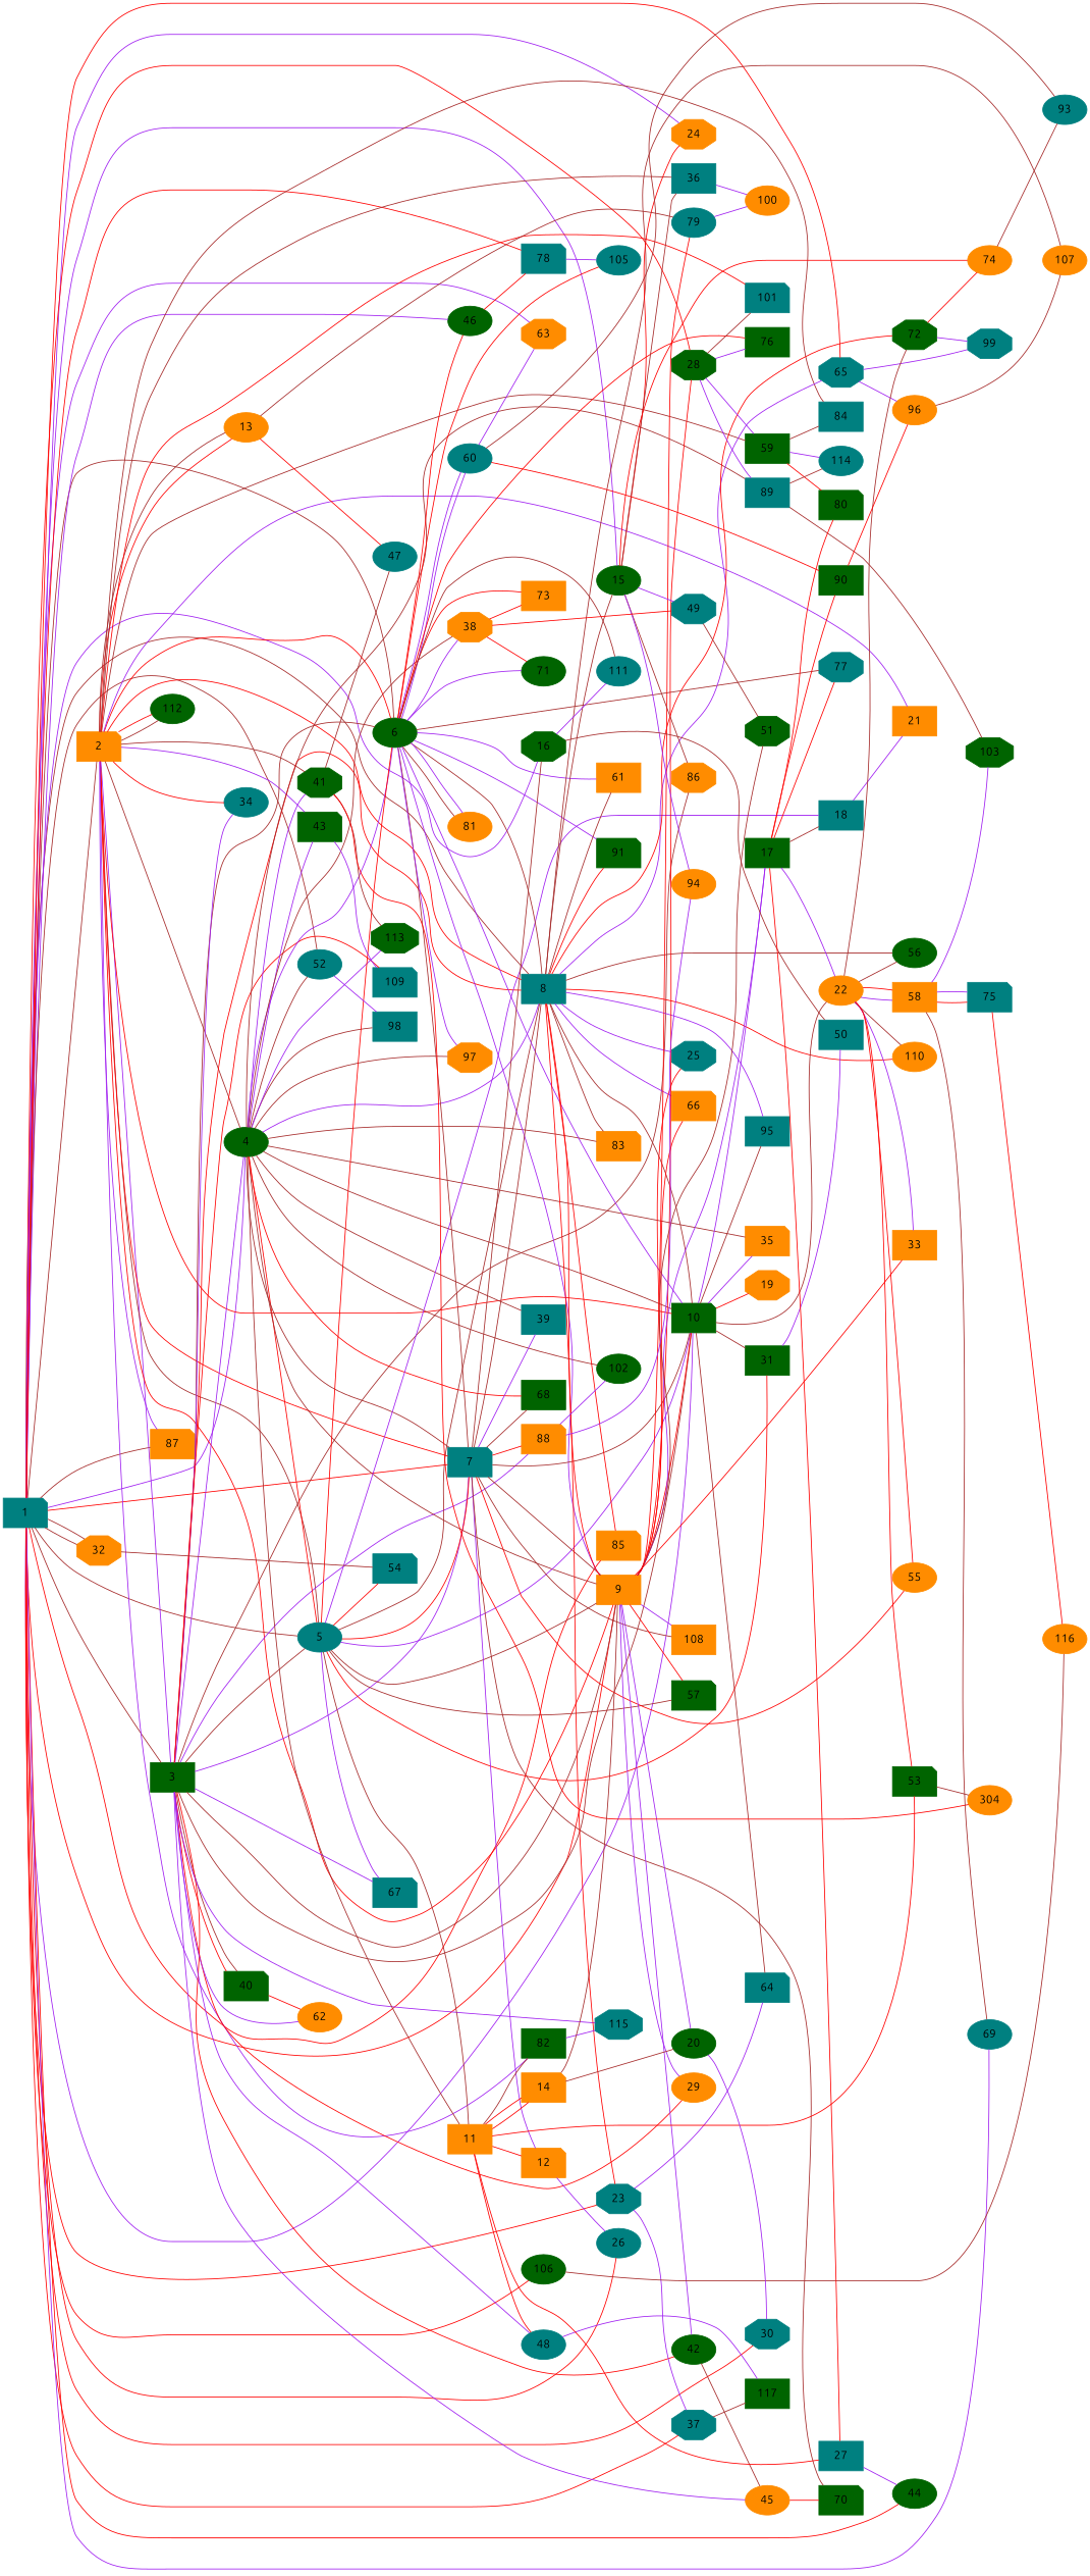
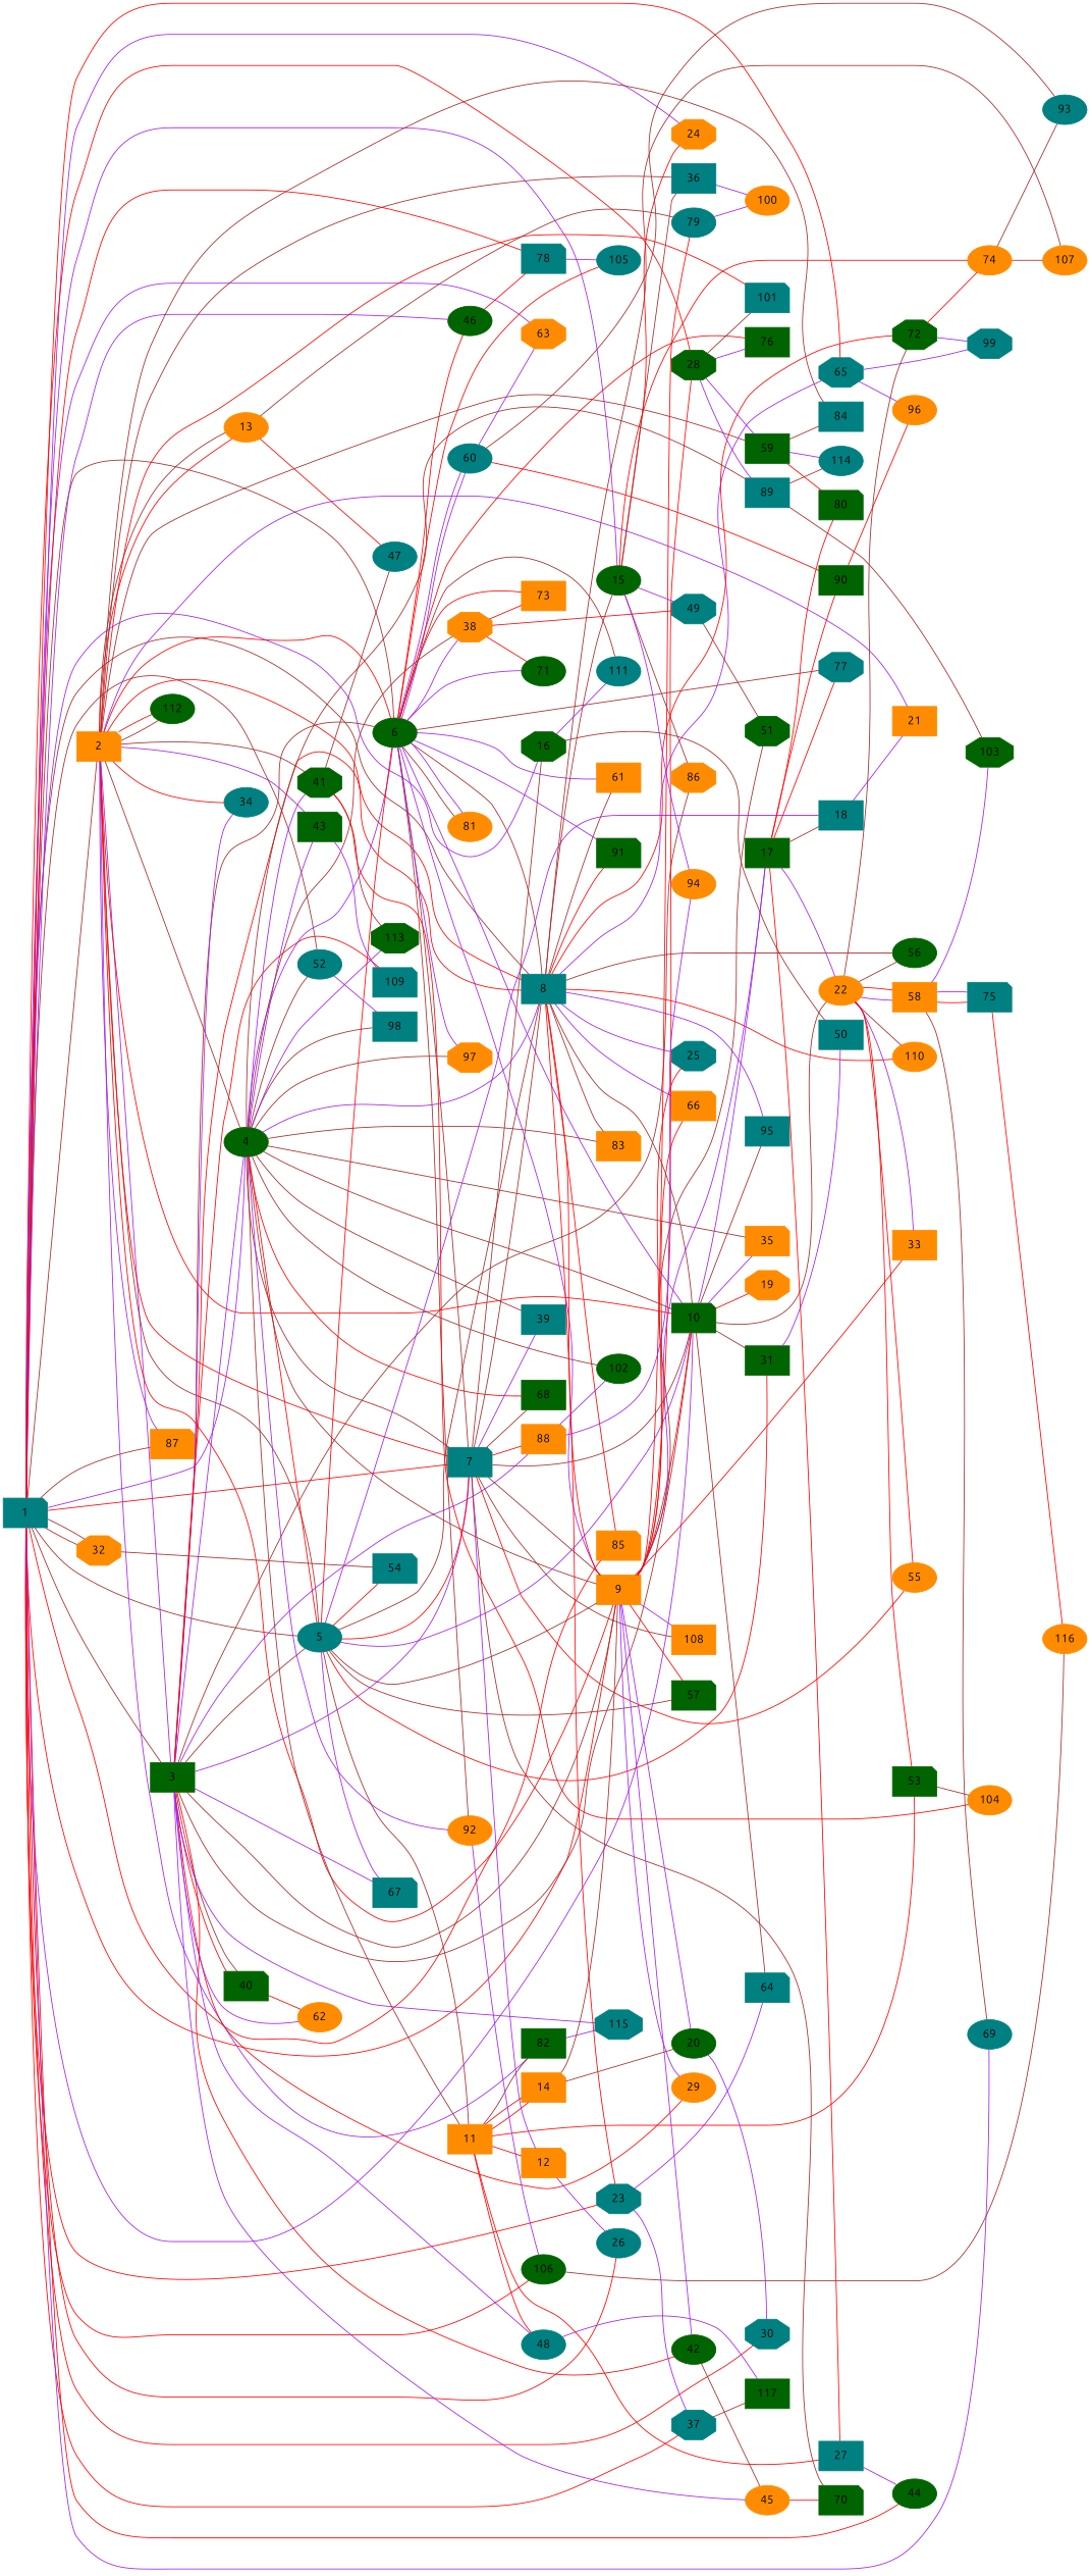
  graph {
    fontname=Ubuntu
    rankdir=LR
    node [color=teal fontname=Ubuntu shape=ellipse style=filled]
    edge [color=brown fontname=Ubuntu]
    1 [shape=note]
    2 [color=darkorange shape=note]
    3 [color=darkgreen shape=box]
    4 [color=darkgreen]
    5
    6 [color=darkgreen]
    7 [shape=note]
    8 [shape=box]
    9 [color=darkorange shape=box]
    10 [color=darkgreen shape=note]
    15 [color=darkgreen]
    16 [color=darkgreen shape=octagon]
    23 [shape=octagon]
    24 [color=darkorange shape=octagon]
    26
    28 [color=darkgreen shape=octagon]
    30 [shape=octagon]
    32 [color=darkorange shape=octagon]
    37 [shape=octagon]
    44 [color=darkgreen]
    46 [color=darkgreen]
    52
    63 [color=darkorange shape=octagon]
    65 [shape=octagon]
    69
    78 [shape=note]
    85 [color=darkorange shape=note]
    87 [color=darkorange shape=note]
    106 [color=darkgreen]
    13 [color=darkorange]
    21 [color=darkorange shape=box]
    34
    36 [shape=box]
    41 [color=darkgreen shape=octagon]
    43 [color=darkgreen shape=note]
    59 [color=darkgreen shape=box]
    82 [color=darkgreen shape=box]
    84 [shape=box]
    101 [shape=note]
    112 [color=darkgreen]
    29 [color=darkorange]
    40 [color=darkgreen shape=note]
    42 [color=darkgreen]
    45 [color=darkorange]
    48
    62 [color=darkorange]
    67 [shape=note]
    86 [color=darkorange shape=octagon]
    88 [color=darkorange shape=note]
    109 [shape=note]
    115 [shape=octagon]
    11 [color=darkorange shape=box]
    35 [color=darkorange shape=note]
    38 [color=darkorange shape=octagon]
    39 [shape=box]
    68 [color=darkgreen shape=box]
    83 [color=darkorange shape=note]
    89 [shape=box]
+   92 [color=darkorange]
    97 [color=darkorange shape=octagon]
    98 [shape=box]
    102 [color=darkgreen]
    113 [color=darkgreen shape=octagon]
    18 [shape=box]
    31 [color=darkgreen shape=box]
    54 [shape=note]
    57 [color=darkgreen shape=note]
    60
    61 [color=darkorange shape=box]
    71 [color=darkgreen]
    73 [color=darkorange shape=box]
    76 [color=darkgreen shape=box]
    77 [shape=octagon]
    81 [color=darkorange]
    91 [color=darkgreen shape=note]
    105
    111
    12 [color=darkorange shape=note]
    55 [color=darkorange]
    70 [color=darkgreen shape=note]
    108 [color=darkorange shape=box]
    25 [shape=octagon]
    56 [color=darkgreen]
    66 [color=darkorange shape=note]
    72 [color=darkgreen shape=octagon]
    95 [shape=box]
    107 [color=darkorange]
    110 [color=darkorange]
    17 [color=darkgreen shape=box]
    20 [color=darkgreen]
    33 [color=darkorange shape=box]
    51 [color=darkgreen shape=octagon]
    79
    19 [color=darkorange shape=octagon]
    22 [color=darkorange]
    64 [shape=note]
    49 [shape=octagon]
    74 [color=darkorange]
    94 [color=darkorange]
    50 [shape=box]
    117 [color=darkgreen shape=box]
    96 [color=darkorange]
    99 [shape=octagon]
    116 [color=darkorange]
    47
    100 [color=darkorange]
-   104 [color=darkorange label=304]
+   104 [color=darkorange]
    80 [color=darkgreen shape=note]
    114
    14 [color=darkorange shape=note]
    27 [shape=box]
    53 [color=darkgreen shape=note]
    103 [color=darkgreen shape=octagon]
    90 [color=darkgreen shape=box]
    93
    58 [color=darkorange shape=box]
    75 [shape=note]
    1 -- 2
    1 -- 3
    1 -- 4 [color=purple]
    1 -- 5
    1 -- 6
    1 -- 7 [color=red]
    1 -- 8
    1 -- 9 [color=red]
    1 -- 10 [color=purple]
    1 -- 15 [color=purple]
    1 -- 16 [color=purple]
    1 -- 23 [color=red]
    1 -- 24 [color=purple]
    1 -- 26 [color=red]
    1 -- 28 [color=red]
    1 -- 30 [color=red]
    1 -- 32
    1 -- 32
    1 -- 37 [color=red]
    1 -- 44 [color=red]
    1 -- 46 [color=purple]
    1 -- 52
    1 -- 63 [color=purple]
    1 -- 65 [color=red]
    1 -- 69 [color=purple]
    1 -- 78 [color=red]
    1 -- 85 [color=red]
    1 -- 87
    1 -- 106 [color=red]
    2 -- 3 [color=purple]
    2 -- 4
    2 -- 5
    2 -- 6 [color=red]
    2 -- 7 [color=red]
    2 -- 8 [color=red]
    2 -- 9 [color=red]
    2 -- 10 [color=red]
    2 -- 87 [color=purple]
    2 -- 13 [color=red]
    2 -- 13
    2 -- 21 [color=purple]
    2 -- 34 [color=red]
    2 -- 36
    2 -- 41
    2 -- 43 [color=purple]
    2 -- 59
    2 -- 82 [color=purple]
    2 -- 84
    2 -- 101 [color=red]
    2 -- 112
    2 -- 112 [color=red]
    3 -- 4 [color=purple]
    3 -- 5
    3 -- 6
    3 -- 7 [color=purple]
    3 -- 8 [color=red]
    3 -- 9
    3 -- 10
    3 -- 34 [color=purple]
    3 -- 29 [color=red]
    3 -- 40 [color=red]
    3 -- 40
    3 -- 42 [color=red]
    3 -- 45 [color=purple]
    3 -- 48 [color=purple]
    3 -- 62 [color=purple]
    3 -- 67 [color=purple]
    3 -- 86
    3 -- 88 [color=purple]
    3 -- 109 [color=red]
    3 -- 115 [color=purple]
    4 -- 5 [color=red]
    4 -- 6 [color=purple]
    4 -- 7
    4 -- 8 [color=purple]
    4 -- 9
    4 -- 10
    4 -- 52
    4 -- 41 [color=purple]
    4 -- 43 [color=purple]
    4 -- 11
    4 -- 35
    4 -- 38
    4 -- 39
    4 -- 68 [color=red]
    4 -- 83
    4 -- 89
+   4 -- 92 [color=purple]
    4 -- 97
    4 -- 98
    4 -- 102
    4 -- 113 [color=purple]
    5 -- 6 [color=red]
    5 -- 7 [color=red]
    5 -- 8
    5 -- 9
    5 -- 10 [color=purple]
    5 -- 67 [color=purple]
    5 -- 11
    5 -- 18 [color=purple]
    5 -- 31 [color=red]
    5 -- 54 [color=red]
    5 -- 57
    6 -- 7
    6 -- 8
    6 -- 9 [color=purple]
    6 -- 10 [color=purple]
    6 -- 46 [color=red]
    6 -- 38 [color=purple]
+   6 -- 92
    6 -- 97 [color=purple]
    6 -- 60 [color=purple]
    6 -- 60 [color=purple]
    6 -- 61 [color=purple]
    6 -- 71 [color=purple]
    6 -- 73 [color=red]
    6 -- 76 [color=red]
    6 -- 77
    6 -- 81
    6 -- 81 [color=purple]
    6 -- 91 [color=purple]
    6 -- 105 [color=red]
    6 -- 111
    7 -- 8
    7 -- 9
    7 -- 10
    7 -- 16
    7 -- 88 [color=red]
    7 -- 39 [color=purple]
    7 -- 68
    7 -- 12 [color=purple]
    7 -- 55 [color=red]
    7 -- 70
    7 -- 108
    8 -- 9 [color=red]
    8 -- 10
    8 -- 15
    8 -- 23 [color=red]
    8 -- 65 [color=purple]
    8 -- 85 [color=red]
    8 -- 83
    8 -- 61
    8 -- 91 [color=red]
    8 -- 25 [color=purple]
    8 -- 56
    8 -- 66 [color=purple]
    8 -- 72 [color=red]
    8 -- 95 [color=purple]
    8 -- 107
    8 -- 110 [color=red]
    9 -- 10 [color=red]
    9 -- 28 [color=red]
    9 -- 29 [color=purple]
    9 -- 42 [color=purple]
    9 -- 57 [color=red]
    9 -- 108 [color=purple]
    9 -- 25 [color=red]
    9 -- 66 [color=red]
    9 -- 17 [color=purple]
    9 -- 20 [color=purple]
    9 -- 33 [color=red]
    9 -- 51
    9 -- 79 [color=red]
    10 -- 35 [color=purple]
    10 -- 31
    10 -- 95
    10 -- 17 [color=purple]
    10 -- 19 [color=red]
    10 -- 22
    10 -- 64
    15 -- 24 [color=red]
    15 -- 36
    15 -- 86
    15 -- 49 [color=purple]
    15 -- 74 [color=red]
    15 -- 94 [color=purple]
    16 -- 111 [color=purple]
    16 -- 50
    23 -- 37 [color=purple]
    23 -- 64 [color=purple]
    28 -- 59 [color=purple]
    28 -- 101
    28 -- 89 [color=purple]
    28 -- 76 [color=purple]
    32 -- 54
    37 -- 117
    46 -- 78 [color=red]
    52 -- 98 [color=purple]
    65 -- 96 [color=purple]
    65 -- 99 [color=purple]
    78 -- 105 [color=purple]
    106 -- 116
    13 -- 79
    13 -- 47 [color=red]
    36 -- 100 [color=purple]
    41 -- 113
    41 -- 47
    41 -- 104 [color=red]
    43 -- 109 [color=purple]
    59 -- 84
    59 -- 80 [color=red]
    59 -- 114 [color=purple]
    82 -- 115 [color=purple]
    40 -- 62 [color=red]
    42 -- 45
    45 -- 70 [color=red]
    48 -- 117 [color=purple]
    88 -- 102 [color=purple]
    88 -- 94 [color=purple]
    11 -- 82
    11 -- 48 [color=red]
    11 -- 12 [color=red]
    11 -- 14 [color=red]
    11 -- 14 [color=red]
    11 -- 27 [color=red]
    11 -- 53 [color=red]
    38 -- 71 [color=red]
    38 -- 73 [color=red]
    38 -- 49 [color=red]
    89 -- 114
    89 -- 103
+   92 -- 106 [color=purple]
    18 -- 21 [color=purple]
    31 -- 50 [color=purple]
    60 -- 63 [color=purple]
    60 -- 90 [color=red]
    60 -- 93
    12 -- 26 [color=purple]
    72 -- 74 [color=red]
    72 -- 99 [color=purple]
    17 -- 18
    17 -- 77 [color=red]
    17 -- 22 [color=purple]
    17 -- 80 [color=red]
    17 -- 27 [color=red]
    17 -- 90 [color=red]
    20 -- 30 [color=purple]
    79 -- 100 [color=purple]
    22 -- 55 [color=red]
    22 -- 56
    22 -- 72
    22 -- 110
    22 -- 33 [color=purple]
    22 -- 53 [color=red]
    22 -- 58 [color=purple]
    22 -- 58 [color=red]
    49 -- 51
    74 -- 93
-   96 -- 107
+   74 -- 107
    14 -- 9
    14 -- 20
    27 -- 44 [color=purple]
    53 -- 104
    90 -- 96 [color=red]
    58 -- 69
    58 -- 103 [color=purple]
    58 -- 75 [color=red]
    58 -- 75 [color=purple]
    75 -- 116 [color=red]
  }
